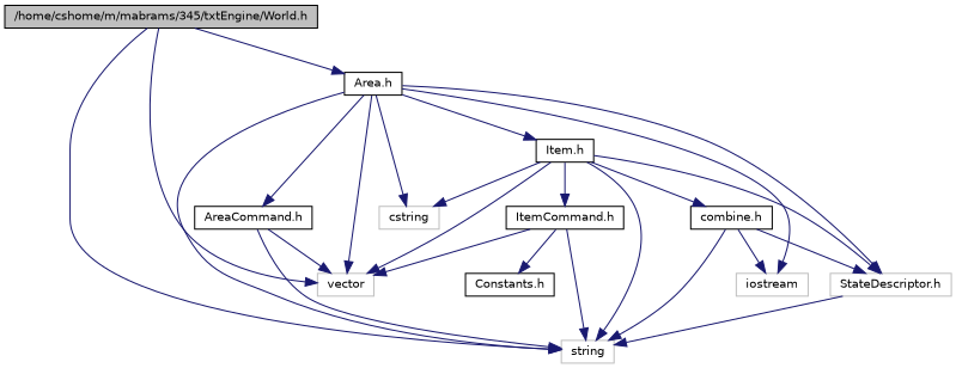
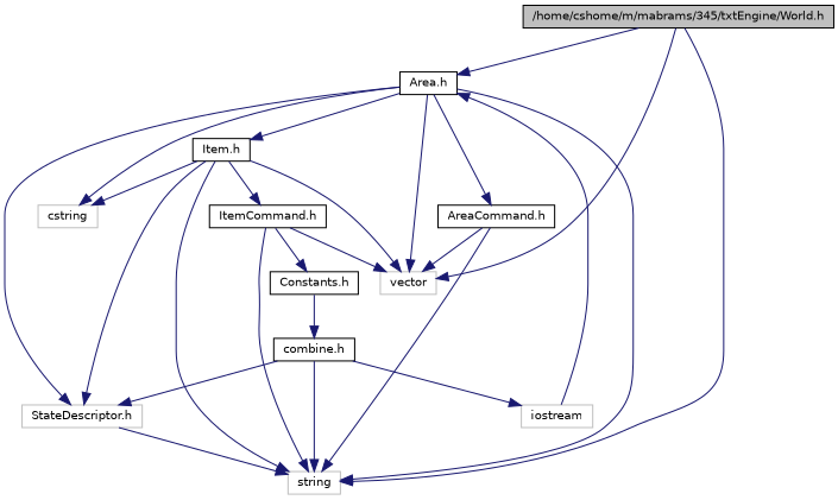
  digraph {
    node [color=black fillcolor=white fontname=Helvetica fontsize=10 shape=record style=filled]
    edge [color=midnightblue fontname=Helvetica fontsize=10 labelfontname=Helvetica labelfontsize=10 style=solid]
    n1 [fillcolor=grey75 fontcolor=black height=0.2 label="/home/cshome/m/mabrams/345/txtEngine/World.h" width=0.4]
    n2 [height=0.2 label="Area.h" width=0.4]
    n3 [color=grey75 height=0.2 label=string width=0.4]
    n4 [color=grey75 height=0.2 label=vector width=0.4]
    n5 [color=grey75 height=0.2 label=iostream width=0.4]
    n6 [color=grey75 height=0.2 label=cstring width=0.4]
    n7 [height=0.2 label="Item.h" width=0.4]
    n8 [color=grey75 height=0.2 label="StateDescriptor.h" width=0.4]
    n9 [height=0.2 label="AreaCommand.h" width=0.4]
    n10 [height=0.2 label="ItemCommand.h" width=0.4]
    n11 [height=0.2 label="combine.h" width=0.4]
    n12 [height=0.2 label="Constants.h" width=0.4]
    n1 -> n2
    n1 -> n3
    n1 -> n4
    n2 -> n3
    n2 -> n4
-   n2 -> n5
+   n5 -> n2
    n2 -> n6
    n2 -> n7
    n2 -> n8
    n2 -> n9
    n7 -> n3
    n7 -> n4
    n7 -> n6
    n7 -> n8
    n7 -> n10
-   n7 -> n11
+   n12 -> n11
    n8 -> n3
    n9 -> n3
    n9 -> n4
    n10 -> n3
    n10 -> n4
    n10 -> n12
    n11 -> n3
    n11 -> n5
    n11 -> n8
  }
